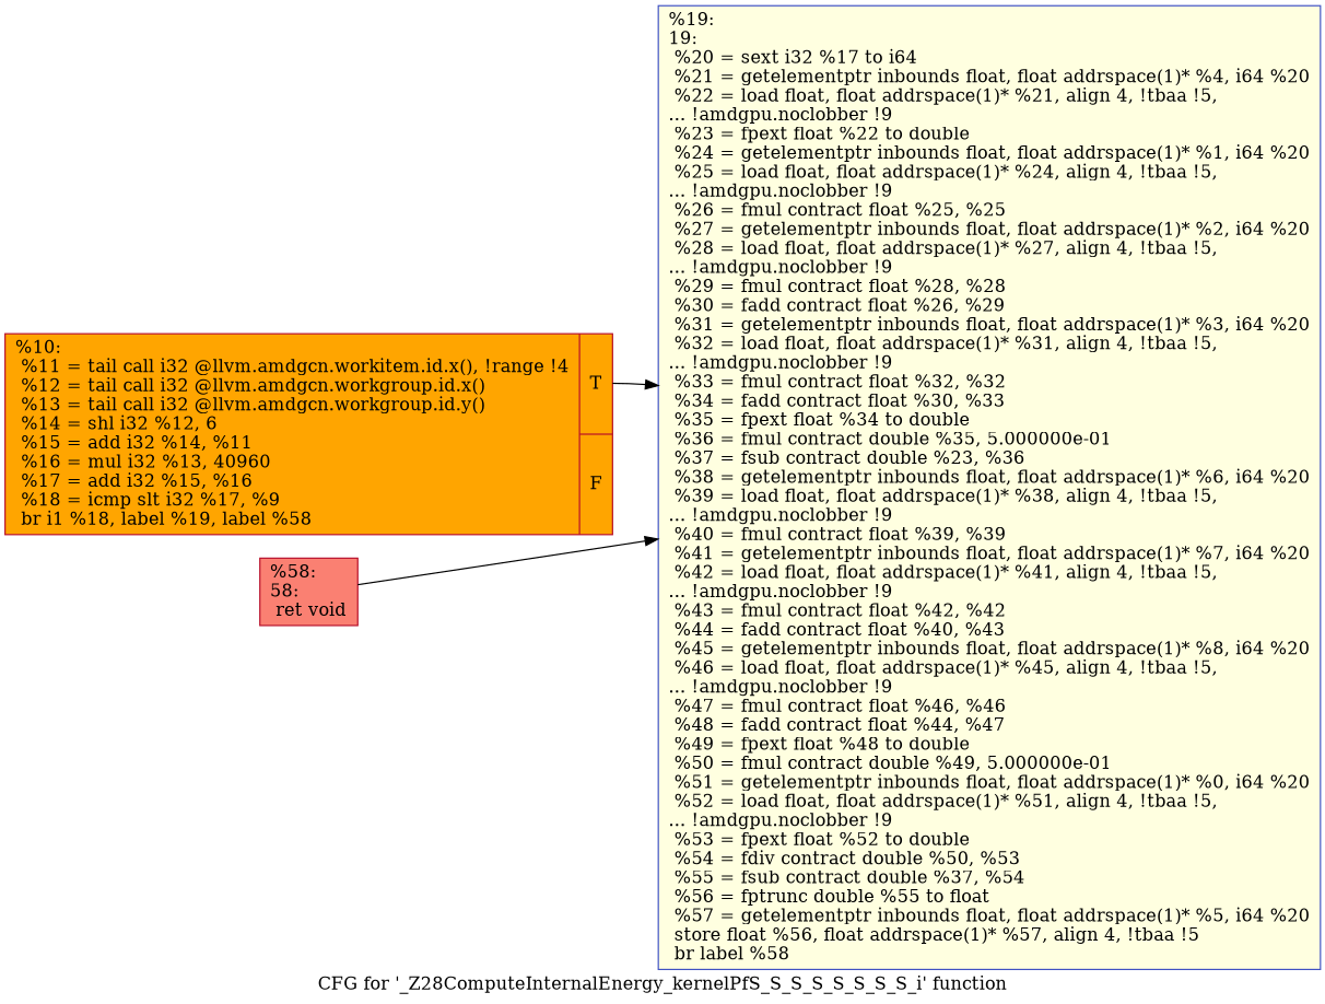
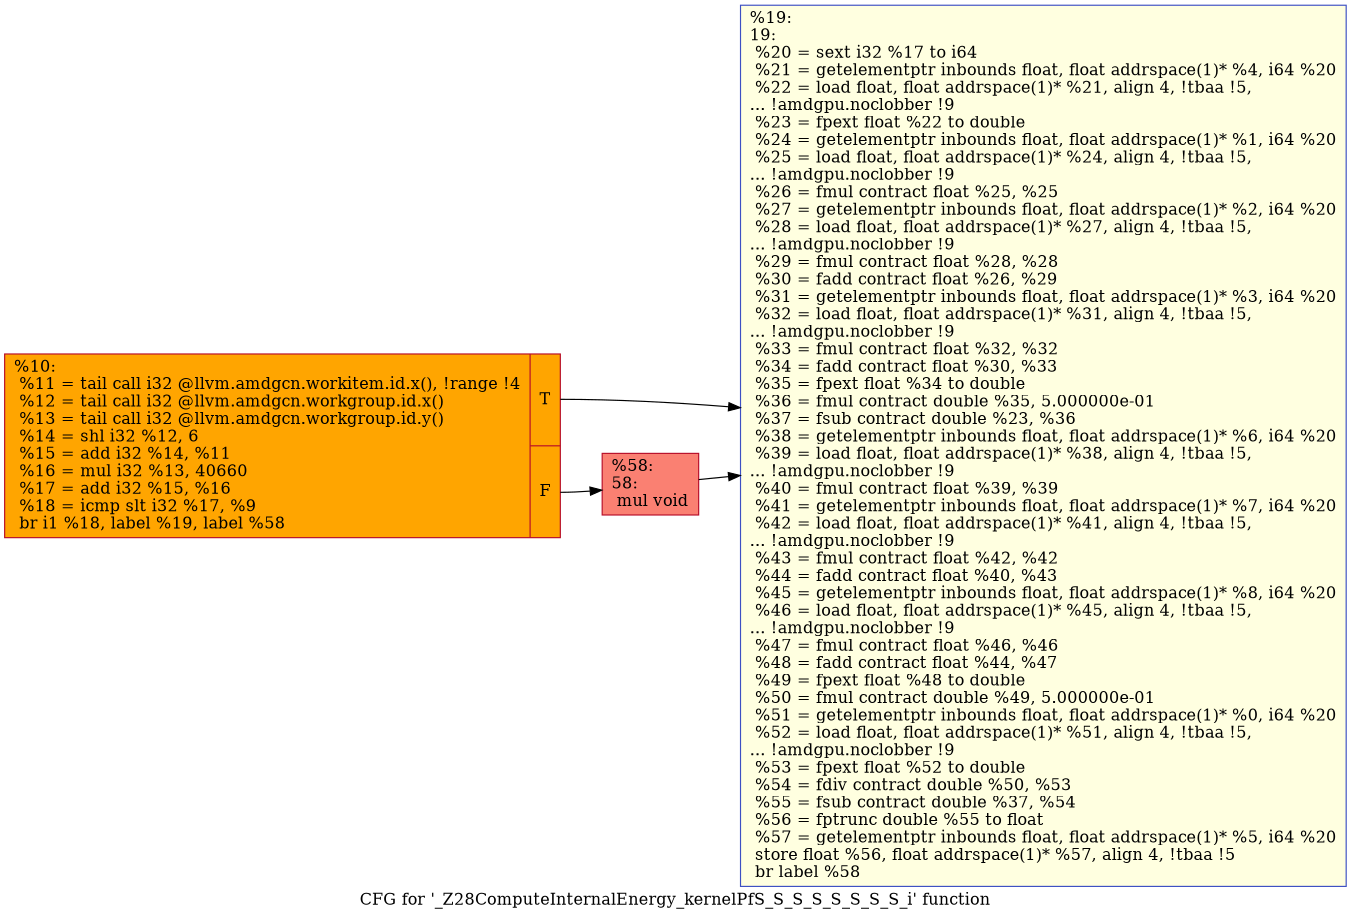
  digraph {
    label="CFG for '_Z28ComputeInternalEnergy_kernelPfS_S_S_S_S_S_S_S_i' function"
    rankdir=LR
    node [color="#b70d28ff" shape=record style=filled]
-   n1 [fillcolor=orange label="{%10:\l  %11 = tail call i32 @llvm.amdgcn.workitem.id.x(), !range !4\l  %12 = tail call i32 @llvm.amdgcn.workgroup.id.x()\l  %13 = tail call i32 @llvm.amdgcn.workgroup.id.y()\l  %14 = shl i32 %12, 6\l  %15 = add i32 %14, %11\l  %16 = mul i32 %13, 40960\l  %17 = add i32 %15, %16\l  %18 = icmp slt i32 %17, %9\l  br i1 %18, label %19, label %58\l|{<s0>T|<s1>F}}"]
+   n1 [fillcolor=orange label="{%10:\l  %11 = tail call i32 @llvm.amdgcn.workitem.id.x(), !range !4\l  %12 = tail call i32 @llvm.amdgcn.workgroup.id.x()\l  %13 = tail call i32 @llvm.amdgcn.workgroup.id.y()\l  %14 = shl i32 %12, 6\l  %15 = add i32 %14, %11\l  %16 = mul i32 %13, 40660\l  %17 = add i32 %15, %16\l  %18 = icmp slt i32 %17, %9\l  br i1 %18, label %19, label %58\l|{<s0>T|<s1>F}}"]
    n2 [color="#3d50c3ff" fillcolor=lightyellow label="{%19:\l19:                                               \l  %20 = sext i32 %17 to i64\l  %21 = getelementptr inbounds float, float addrspace(1)* %4, i64 %20\l  %22 = load float, float addrspace(1)* %21, align 4, !tbaa !5,\l... !amdgpu.noclobber !9\l  %23 = fpext float %22 to double\l  %24 = getelementptr inbounds float, float addrspace(1)* %1, i64 %20\l  %25 = load float, float addrspace(1)* %24, align 4, !tbaa !5,\l... !amdgpu.noclobber !9\l  %26 = fmul contract float %25, %25\l  %27 = getelementptr inbounds float, float addrspace(1)* %2, i64 %20\l  %28 = load float, float addrspace(1)* %27, align 4, !tbaa !5,\l... !amdgpu.noclobber !9\l  %29 = fmul contract float %28, %28\l  %30 = fadd contract float %26, %29\l  %31 = getelementptr inbounds float, float addrspace(1)* %3, i64 %20\l  %32 = load float, float addrspace(1)* %31, align 4, !tbaa !5,\l... !amdgpu.noclobber !9\l  %33 = fmul contract float %32, %32\l  %34 = fadd contract float %30, %33\l  %35 = fpext float %34 to double\l  %36 = fmul contract double %35, 5.000000e-01\l  %37 = fsub contract double %23, %36\l  %38 = getelementptr inbounds float, float addrspace(1)* %6, i64 %20\l  %39 = load float, float addrspace(1)* %38, align 4, !tbaa !5,\l... !amdgpu.noclobber !9\l  %40 = fmul contract float %39, %39\l  %41 = getelementptr inbounds float, float addrspace(1)* %7, i64 %20\l  %42 = load float, float addrspace(1)* %41, align 4, !tbaa !5,\l... !amdgpu.noclobber !9\l  %43 = fmul contract float %42, %42\l  %44 = fadd contract float %40, %43\l  %45 = getelementptr inbounds float, float addrspace(1)* %8, i64 %20\l  %46 = load float, float addrspace(1)* %45, align 4, !tbaa !5,\l... !amdgpu.noclobber !9\l  %47 = fmul contract float %46, %46\l  %48 = fadd contract float %44, %47\l  %49 = fpext float %48 to double\l  %50 = fmul contract double %49, 5.000000e-01\l  %51 = getelementptr inbounds float, float addrspace(1)* %0, i64 %20\l  %52 = load float, float addrspace(1)* %51, align 4, !tbaa !5,\l... !amdgpu.noclobber !9\l  %53 = fpext float %52 to double\l  %54 = fdiv contract double %50, %53\l  %55 = fsub contract double %37, %54\l  %56 = fptrunc double %55 to float\l  %57 = getelementptr inbounds float, float addrspace(1)* %5, i64 %20\l  store float %56, float addrspace(1)* %57, align 4, !tbaa !5\l  br label %58\l}"]
-   n3 [fillcolor=salmon label="{%58:\l58:                                               \l  ret void\l}"]
+   n3 [fillcolor=salmon label="{%58:\l58:                                               \l  mul void\l}"]
    n1 -> n2 [tailport=s0]
+   n1 -> n3 [tailport=s1]
    n3 -> n2
  }
